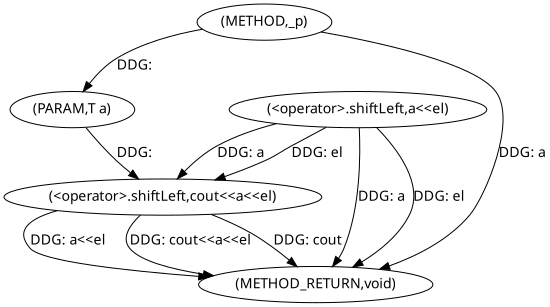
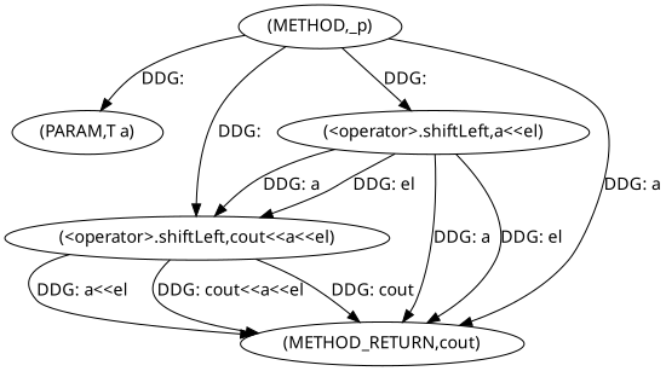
  digraph {
    fontname="Noto Sans"
    node [fontname="Noto Sans"]
    edge [fontname="Noto Sans"]
    n1 [label="(METHOD,_p)"]
    n2 [label="(PARAM,T a)"]
    n3 [label="(<operator>.shiftLeft,cout<<a<<el)"]
    n4 [label="(<operator>.shiftLeft,a<<el)"]
-   n5 [label="(METHOD_RETURN,void)"]
+   n5 [label="(METHOD_RETURN,cout)"]
    n1 -> n2 [label="DDG: "]
-   n2 -> n3 [label="DDG: "]
+   n1 -> n3 [label="DDG: "]
+   n1 -> n4 [label="DDG: "]
    n1 -> n5 [label="DDG: a"]
    n3 -> n5 [label="DDG: a<<el"]
    n3 -> n5 [label="DDG: cout<<a<<el"]
    n3 -> n5 [label="DDG: cout"]
    n4 -> n3 [label="DDG: a"]
    n4 -> n3 [label="DDG: el"]
    n4 -> n5 [label="DDG: a"]
    n4 -> n5 [label="DDG: el"]
  }
